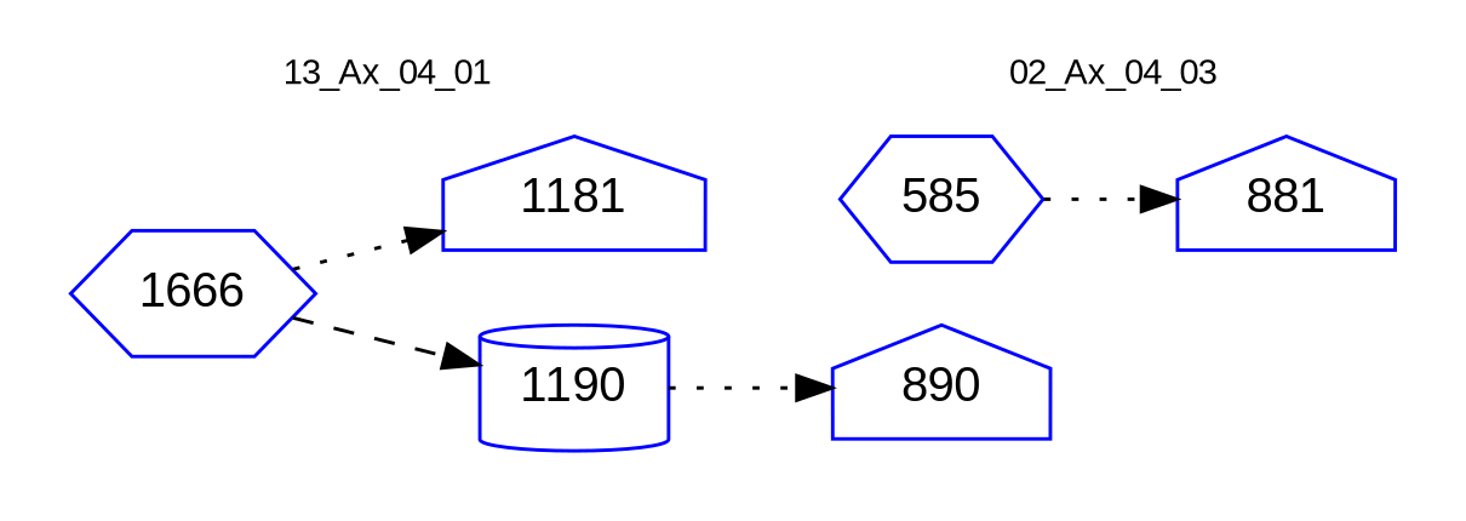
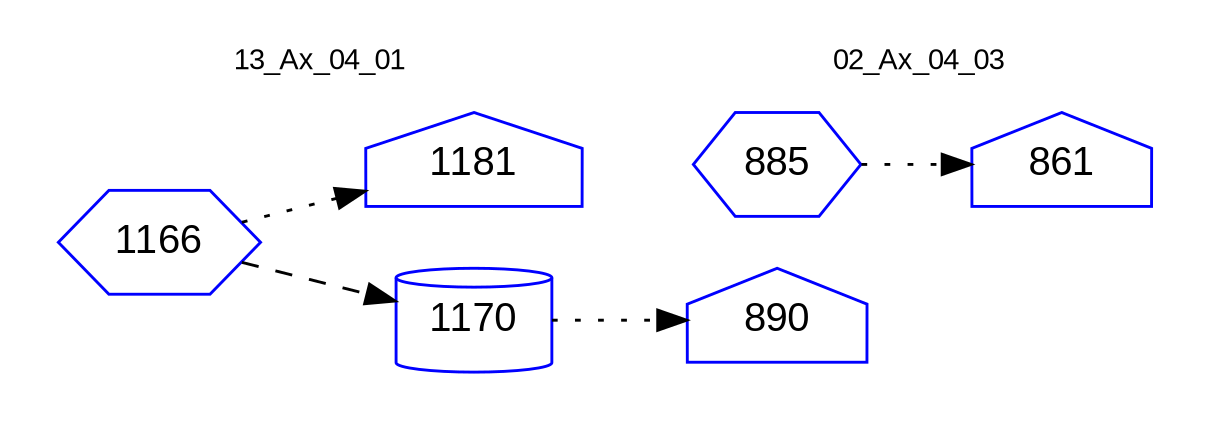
  digraph {
    fontname="Liberation Sans"
    rankdir=LR
    node [color=blue fontname="Liberation Sans" shape=house]
    edge [color=black fontname="Liberation Sans" style=dotted]
-   n1 [label=585 shape=hexagon]
-   n2 [label=881]
+   n1 [label=885 shape=hexagon]
+   n2 [label=861]
    n3 [label=890]
-   n4 [label=1666 shape=hexagon]
-   n5 [label=1190 shape=cylinder]
+   n4 [label=1166 shape=hexagon]
+   n5 [label=1170 shape=cylinder]
    n6 [label=1181]
    subgraph cluster_1 {
      color=white
      fontsize=10
      label="02_Ax_04_03"
      n1
      n2
      n3
    }
    subgraph cluster_2 {
      color=white
      fontsize=10
      label="13_Ax_04_01"
      n4
      n5
      n6
    }
    n1 -> n2
    n4 -> n5 [style=dashed]
    n4 -> n6
    n5 -> n3
  }
